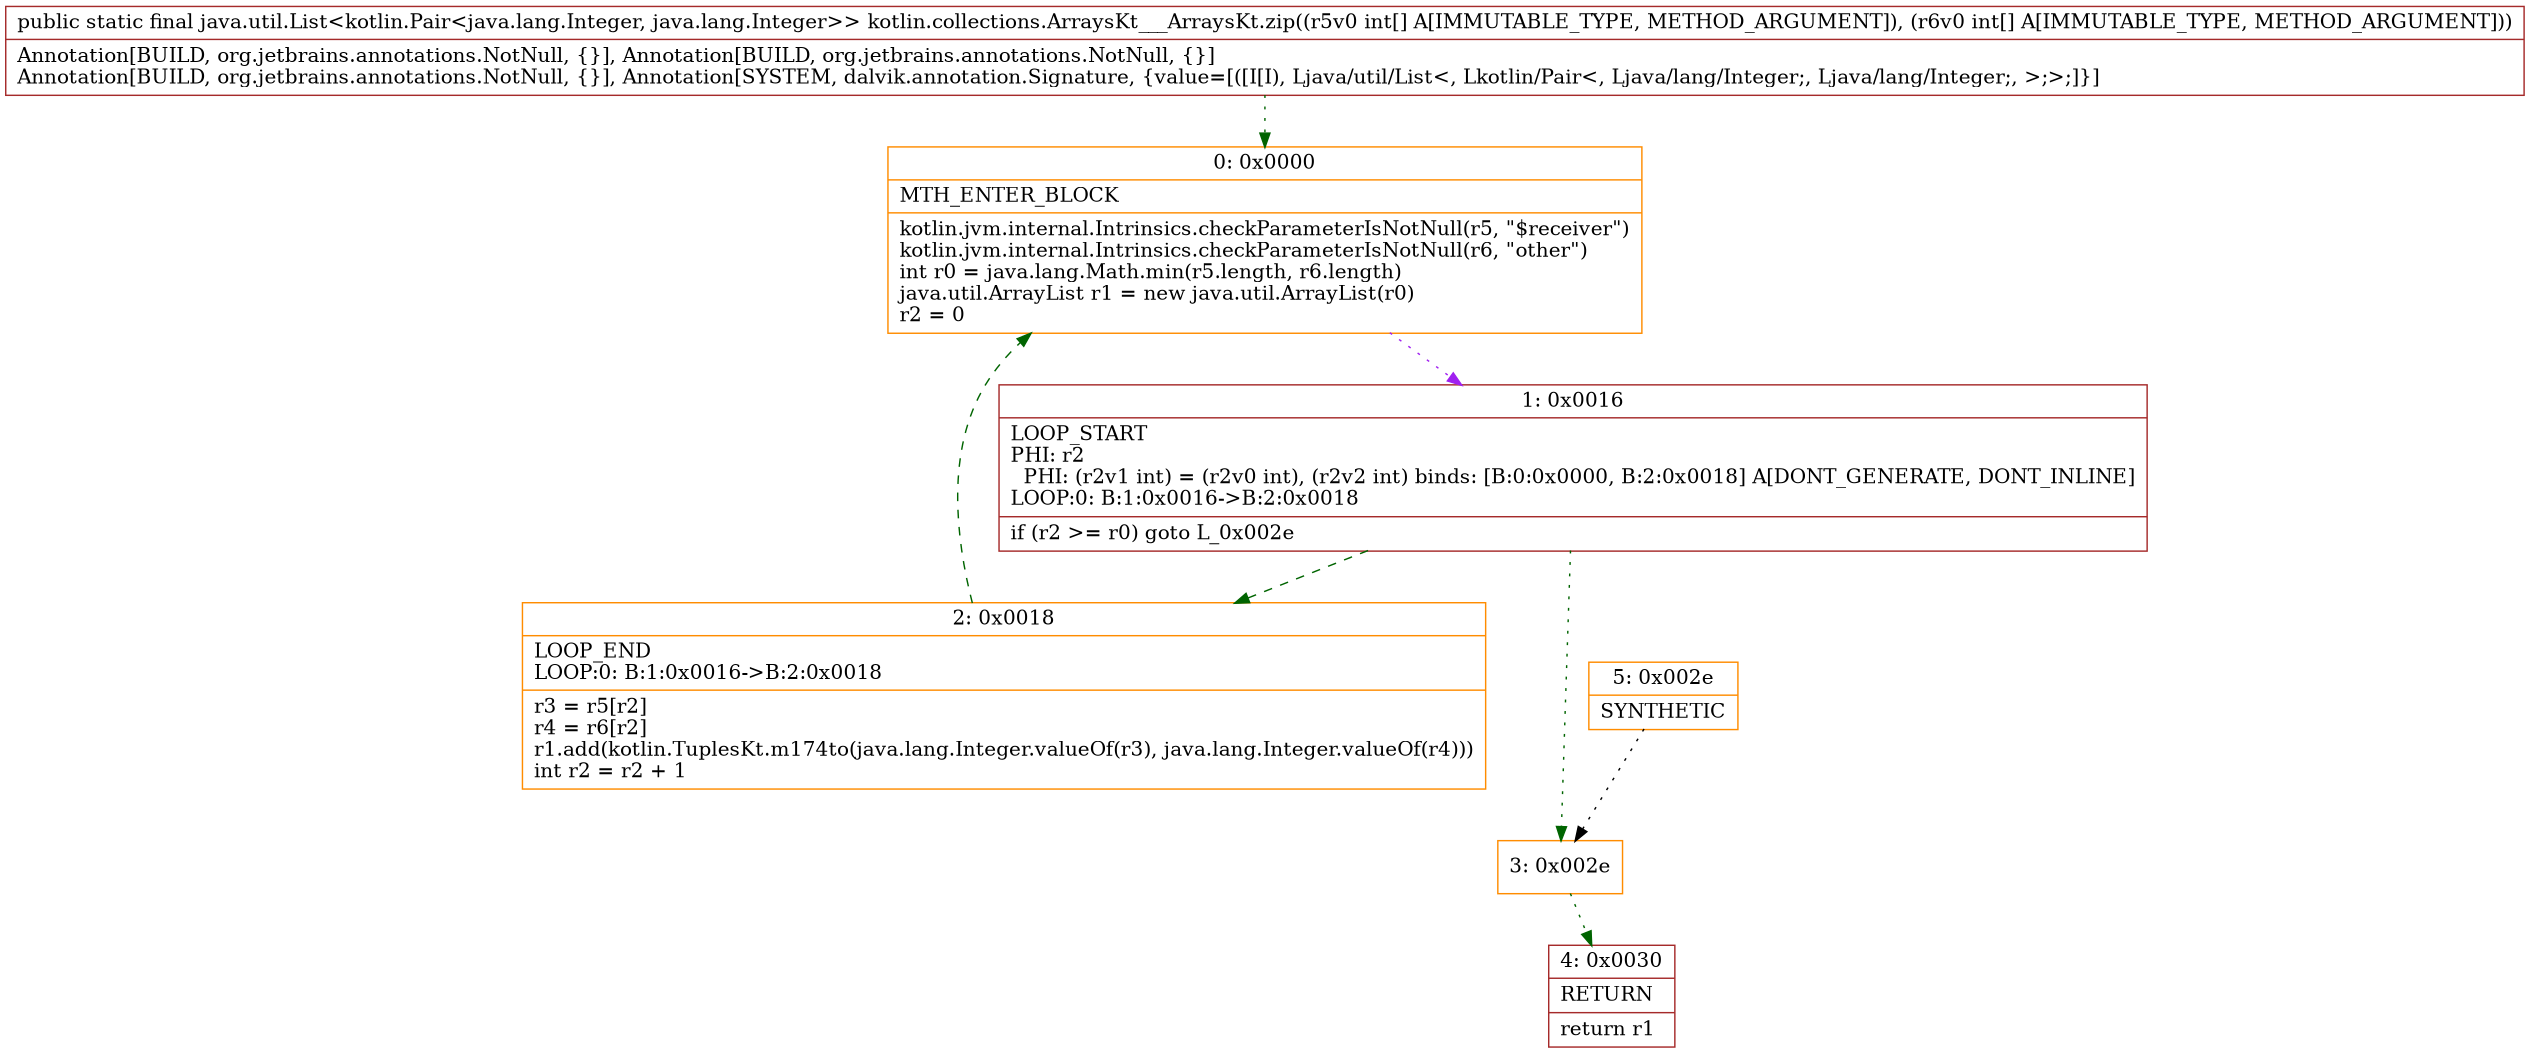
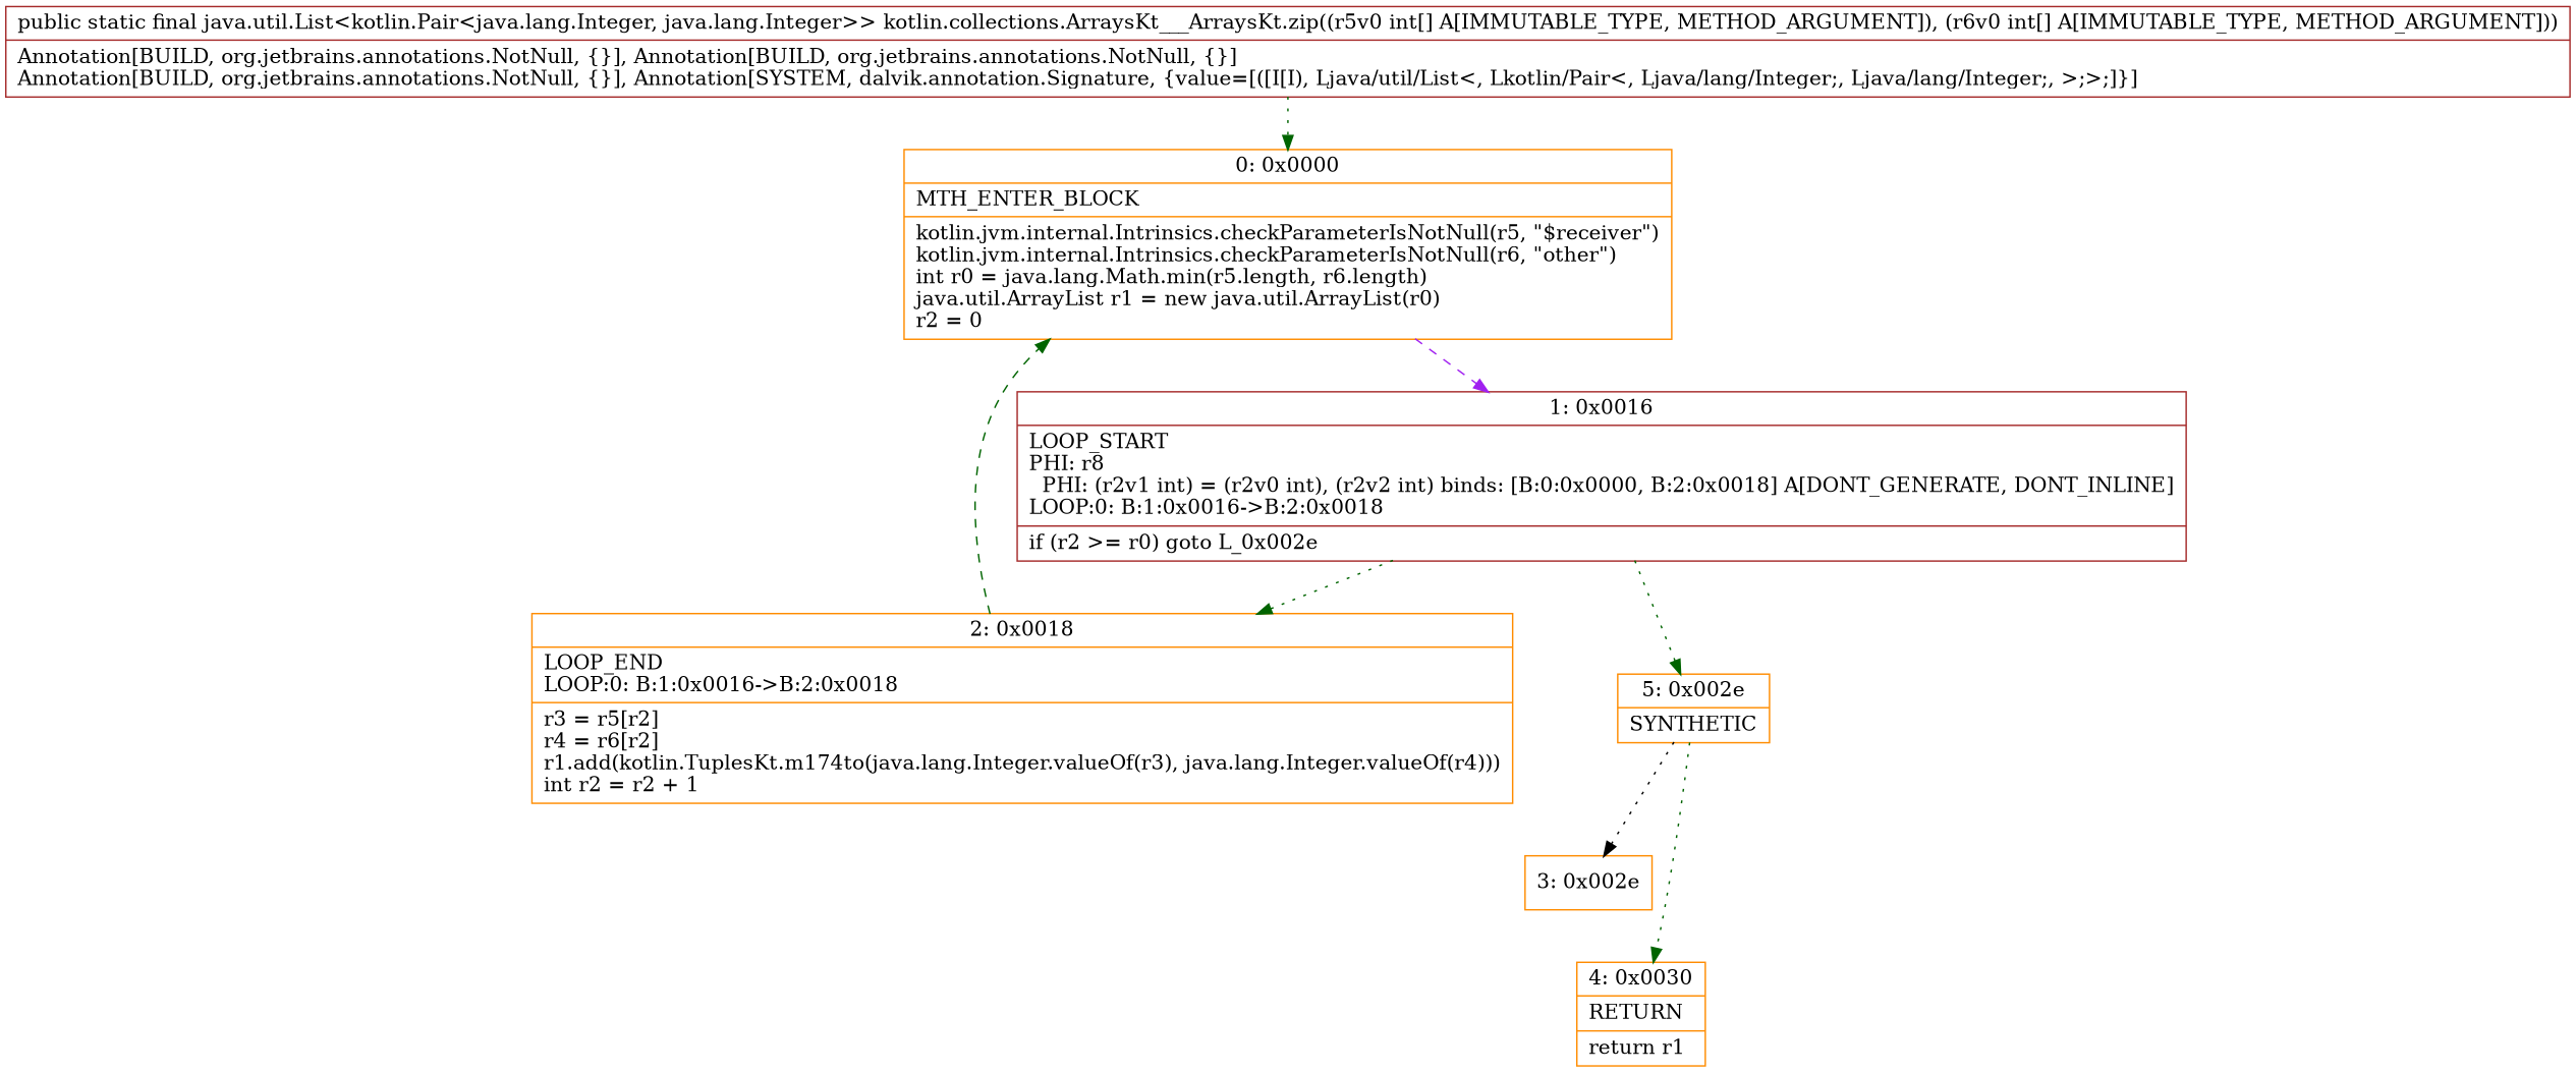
  digraph {
    node [color=darkorange shape=record]
    edge [color=darkgreen style=dotted]
    n1 [label="{0\:\ 0x0000|MTH_ENTER_BLOCK\l|kotlin.jvm.internal.Intrinsics.checkParameterIsNotNull(r5, \"$receiver\")\lkotlin.jvm.internal.Intrinsics.checkParameterIsNotNull(r6, \"other\")\lint r0 = java.lang.Math.min(r5.length, r6.length)\ljava.util.ArrayList r1 = new java.util.ArrayList(r0)\lr2 = 0\l}"]
-   n2 [color=brown label="{1\:\ 0x0016|LOOP_START\lPHI: r2 \l  PHI: (r2v1 int) = (r2v0 int), (r2v2 int) binds: [B:0:0x0000, B:2:0x0018] A[DONT_GENERATE, DONT_INLINE]\lLOOP:0: B:1:0x0016\-\>B:2:0x0018\l|if (r2 \>= r0) goto L_0x002e\l}"]
+   n2 [color=brown label="{1\:\ 0x0016|LOOP_START\lPHI: r8 \l  PHI: (r2v1 int) = (r2v0 int), (r2v2 int) binds: [B:0:0x0000, B:2:0x0018] A[DONT_GENERATE, DONT_INLINE]\lLOOP:0: B:1:0x0016\-\>B:2:0x0018\l|if (r2 \>= r0) goto L_0x002e\l}"]
    n3 [label="{2\:\ 0x0018|LOOP_END\lLOOP:0: B:1:0x0016\-\>B:2:0x0018\l|r3 = r5[r2]\lr4 = r6[r2]\lr1.add(kotlin.TuplesKt.m174to(java.lang.Integer.valueOf(r3), java.lang.Integer.valueOf(r4)))\lint r2 = r2 + 1\l}"]
    n4 [label="{5\:\ 0x002e|SYNTHETIC\l}"]
    n5 [label="{3\:\ 0x002e}"]
-   n6 [color=brown label="{4\:\ 0x0030|RETURN\l|return r1\l}"]
+   n6 [label="{4\:\ 0x0030|RETURN\l|return r1\l}"]
    n7 [color=brown label="{public static final java.util.List\<kotlin.Pair\<java.lang.Integer, java.lang.Integer\>\> kotlin.collections.ArraysKt___ArraysKt.zip((r5v0 int[] A[IMMUTABLE_TYPE, METHOD_ARGUMENT]), (r6v0 int[] A[IMMUTABLE_TYPE, METHOD_ARGUMENT]))  | Annotation[BUILD, org.jetbrains.annotations.NotNull, \{\}], Annotation[BUILD, org.jetbrains.annotations.NotNull, \{\}]\lAnnotation[BUILD, org.jetbrains.annotations.NotNull, \{\}], Annotation[SYSTEM, dalvik.annotation.Signature, \{value=[([I[I), Ljava\/util\/List\<, Lkotlin\/Pair\<, Ljava\/lang\/Integer;, Ljava\/lang\/Integer;, \>;\>;]\}]\l}"]
-   n1 -> n2 [color=purple]
-   n2 -> n3 [style=dashed]
-   n2 -> n5
+   n1 -> n2 [color=purple style=dashed]
+   n2 -> n3
+   n2 -> n4
    n3 -> n1 [style=dashed]
    n4 -> n5 [color=black]
-   n5 -> n6
+   n4 -> n6
    n7 -> n1
  }
